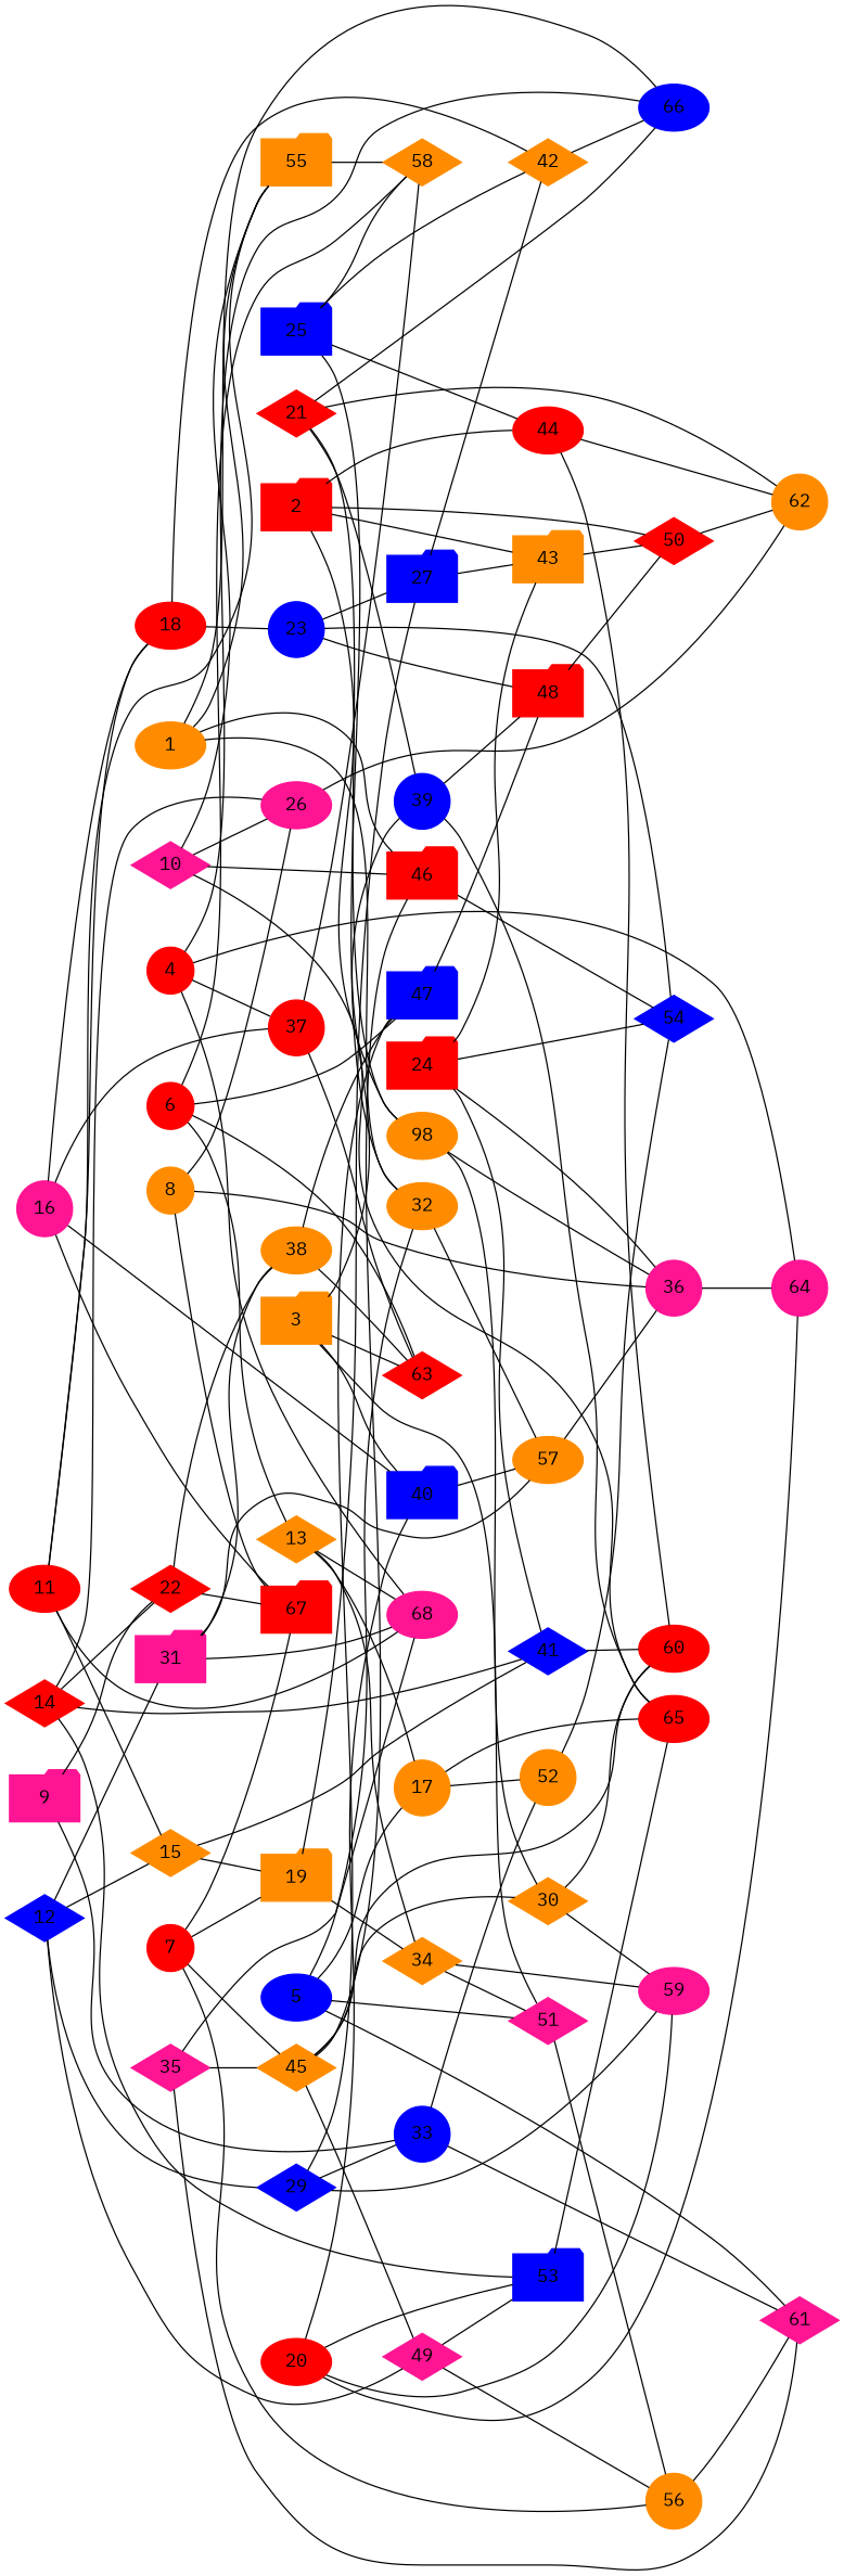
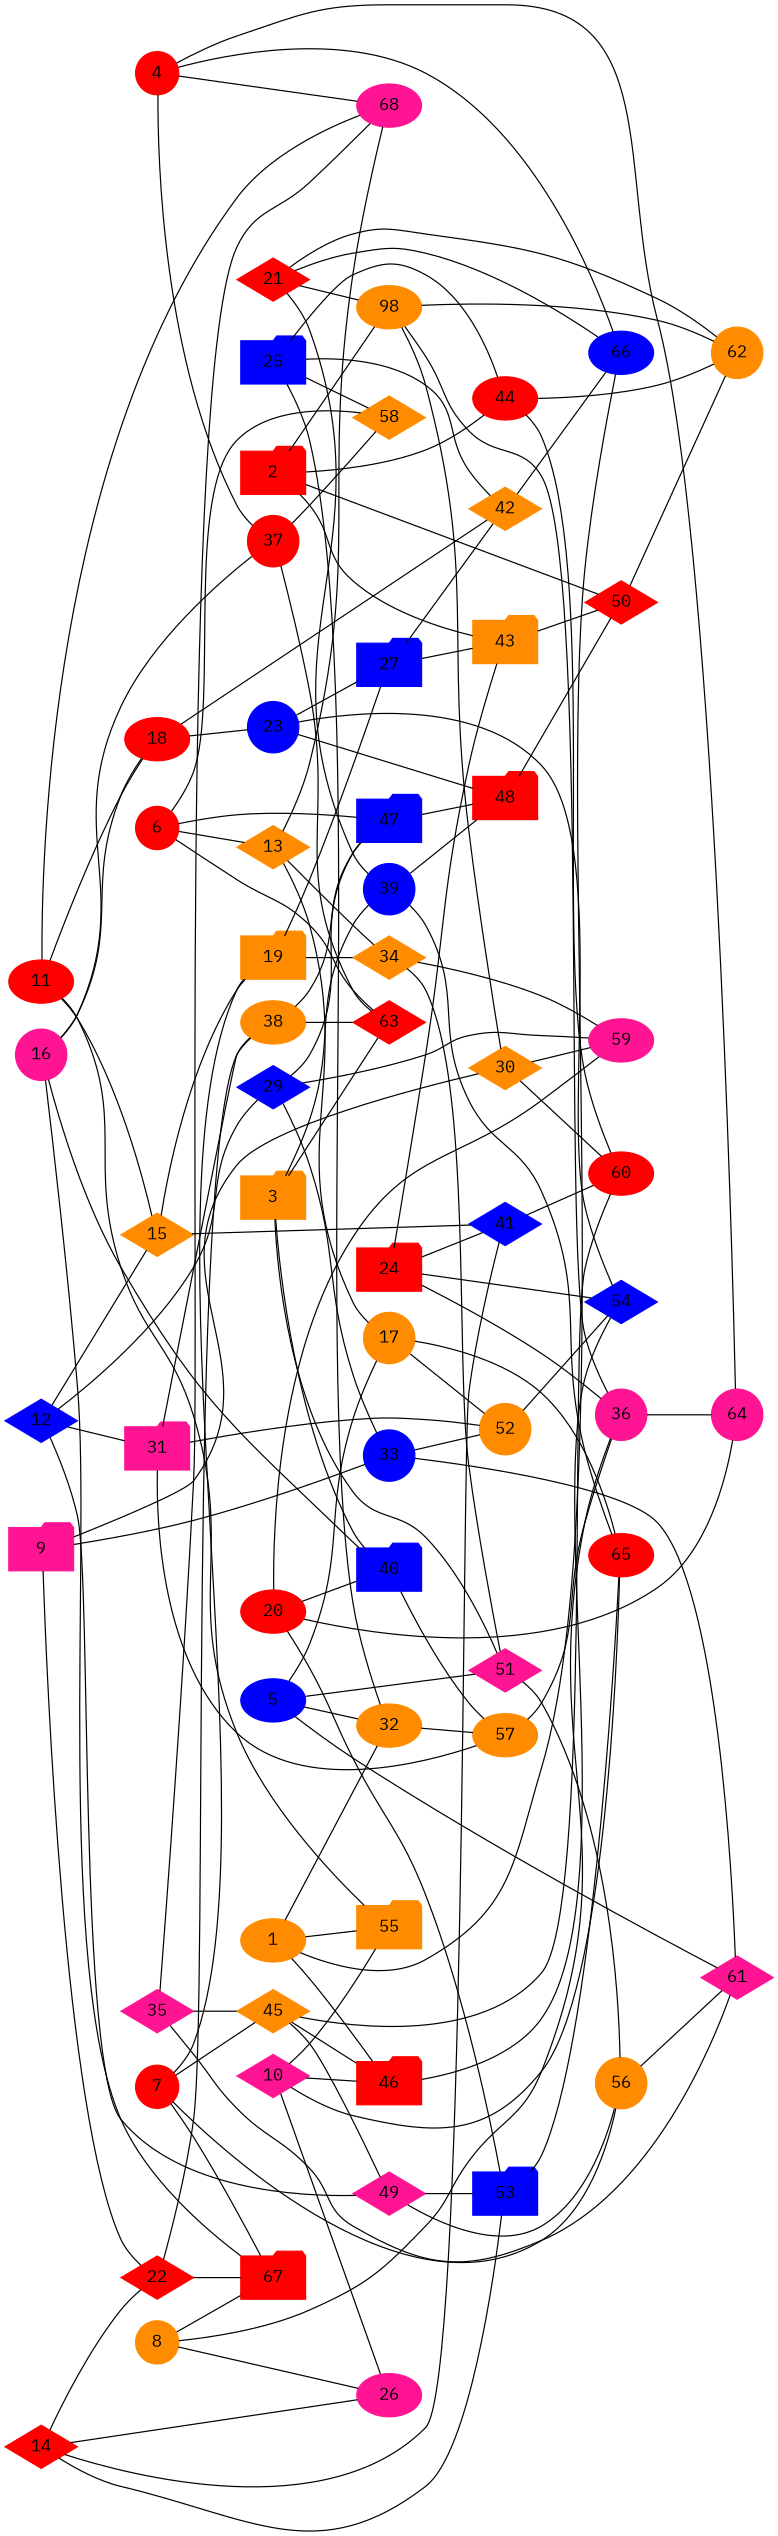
  graph {
    fontname="IBM Plex Mono"
    rankdir=LR
    node [color=darkorange fontname="IBM Plex Mono" shape=diamond style=filled]
    edge [fontname="IBM Plex Mono"]
    1 [shape=ellipse]
    32 [shape=ellipse]
    46 [color=red shape=folder]
    55 [shape=folder]
    66 [color=blue shape=ellipse]
    57 [shape=ellipse]
    54 [color=blue]
    58
    2 [color=red shape=folder]
    n10 [label=98 shape=ellipse]
    43 [shape=folder]
    44 [color=red shape=ellipse]
    50 [color=red]
    36 [color=deeppink shape=circle]
    30
    62 [shape=circle]
    60 [color=red shape=ellipse]
    3 [shape=folder]
    39 [color=blue shape=circle]
    40 [color=blue shape=folder]
    51 [color=deeppink]
    63 [color=red]
    65 [color=red shape=ellipse]
    48 [color=red shape=folder]
    56 [shape=circle]
    4 [color=red shape=circle]
    37 [color=red shape=circle]
    64 [color=deeppink shape=circle]
    68 [color=deeppink shape=ellipse]
    5 [color=blue shape=ellipse]
    17 [shape=circle]
    61 [color=deeppink]
    52 [shape=circle]
    6 [color=red shape=circle]
    13
    47 [color=blue shape=folder]
    34
    7 [color=red shape=circle]
    19 [shape=folder]
    45
    67 [color=red shape=folder]
    27 [color=blue shape=folder]
    49 [color=deeppink]
    8 [shape=circle]
    26 [color=deeppink shape=ellipse]
    9 [color=deeppink shape=folder]
    22 [color=red]
    33 [color=blue shape=circle]
    38 [shape=ellipse]
    59 [color=deeppink shape=ellipse]
    10 [color=deeppink]
    11 [color=red shape=ellipse]
    15
    18 [color=red shape=ellipse]
    41 [color=blue]
    23 [color=blue shape=circle]
    42
    12 [color=blue]
    29 [color=blue]
    31 [color=deeppink shape=folder]
    53 [color=blue shape=folder]
    14 [color=red]
    16 [color=deeppink shape=circle]
    20 [color=red shape=ellipse]
    21 [color=red]
    24 [color=red shape=folder]
    25 [color=blue shape=folder]
    35 [color=deeppink]
    1 -- 32
    1 -- 46
    1 -- 55
    1 -- 66
    32 -- 57
    46 -- 54
-   55 -- 58
    57 -- 36
    2 -- n10
    2 -- 43
    2 -- 44
    2 -- 50
    n10 -- 36
    n10 -- 30
    43 -- 50
    44 -- 62
    44 -- 60
    50 -- 62
    36 -- 64
    30 -- 60
    30 -- 59
    3 -- 39
    3 -- 40
    3 -- 51
    3 -- 63
    39 -- 65
    39 -- 48
    40 -- 57
    51 -- 56
    48 -- 50
    56 -- 61
    4 -- 66
    4 -- 37
    4 -- 64
    4 -- 68
    37 -- 58
    37 -- 63
    5 -- 32
    5 -- 51
    5 -- 17
    5 -- 61
    17 -- 65
    17 -- 52
    52 -- 54
    6 -- 58
    6 -- 63
    6 -- 13
    6 -- 47
    13 -- 68
    13 -- 17
    13 -- 34
    47 -- 48
    34 -- 51
    34 -- 59
    7 -- 56
    7 -- 19
    7 -- 45
    7 -- 67
    19 -- 34
    19 -- 27
    45 -- 46
    45 -- 60
    45 -- 49
    27 -- 43
    27 -- 42
    49 -- 56
    49 -- 53
    8 -- 36
    8 -- 67
    8 -- 26
-   26 -- 62
-   45 -- 30
+   n10 -- 62
+   9 -- 30
    9 -- 22
    9 -- 33
    22 -- 67
    22 -- 38
    33 -- 61
    33 -- 52
    38 -- 63
    38 -- 47
    10 -- 46
    10 -- 55
    10 -- 65
    10 -- 26
    11 -- 55
    11 -- 68
    11 -- 15
    11 -- 18
    15 -- 19
    15 -- 41
    18 -- 23
    18 -- 42
    41 -- 60
    23 -- 54
    23 -- 48
    23 -- 27
    42 -- 66
    12 -- 49
    12 -- 15
    12 -- 29
    12 -- 31
    29 -- 47
    29 -- 33
    29 -- 59
    31 -- 57
-   31 -- 68
+   31 -- 52
    31 -- 38
    53 -- 65
    14 -- 26
    14 -- 22
    14 -- 41
    14 -- 53
    16 -- 40
    16 -- 37
    16 -- 67
    16 -- 18
    20 -- 40
    20 -- 64
    20 -- 59
    20 -- 53
    21 -- 66
    21 -- n10
    21 -- 62
    21 -- 39
    24 -- 54
    24 -- 43
    24 -- 36
    24 -- 41
    25 -- 32
    25 -- 58
    25 -- 44
    25 -- 42
    35 -- 68
    35 -- 61
    35 -- 45
  }
